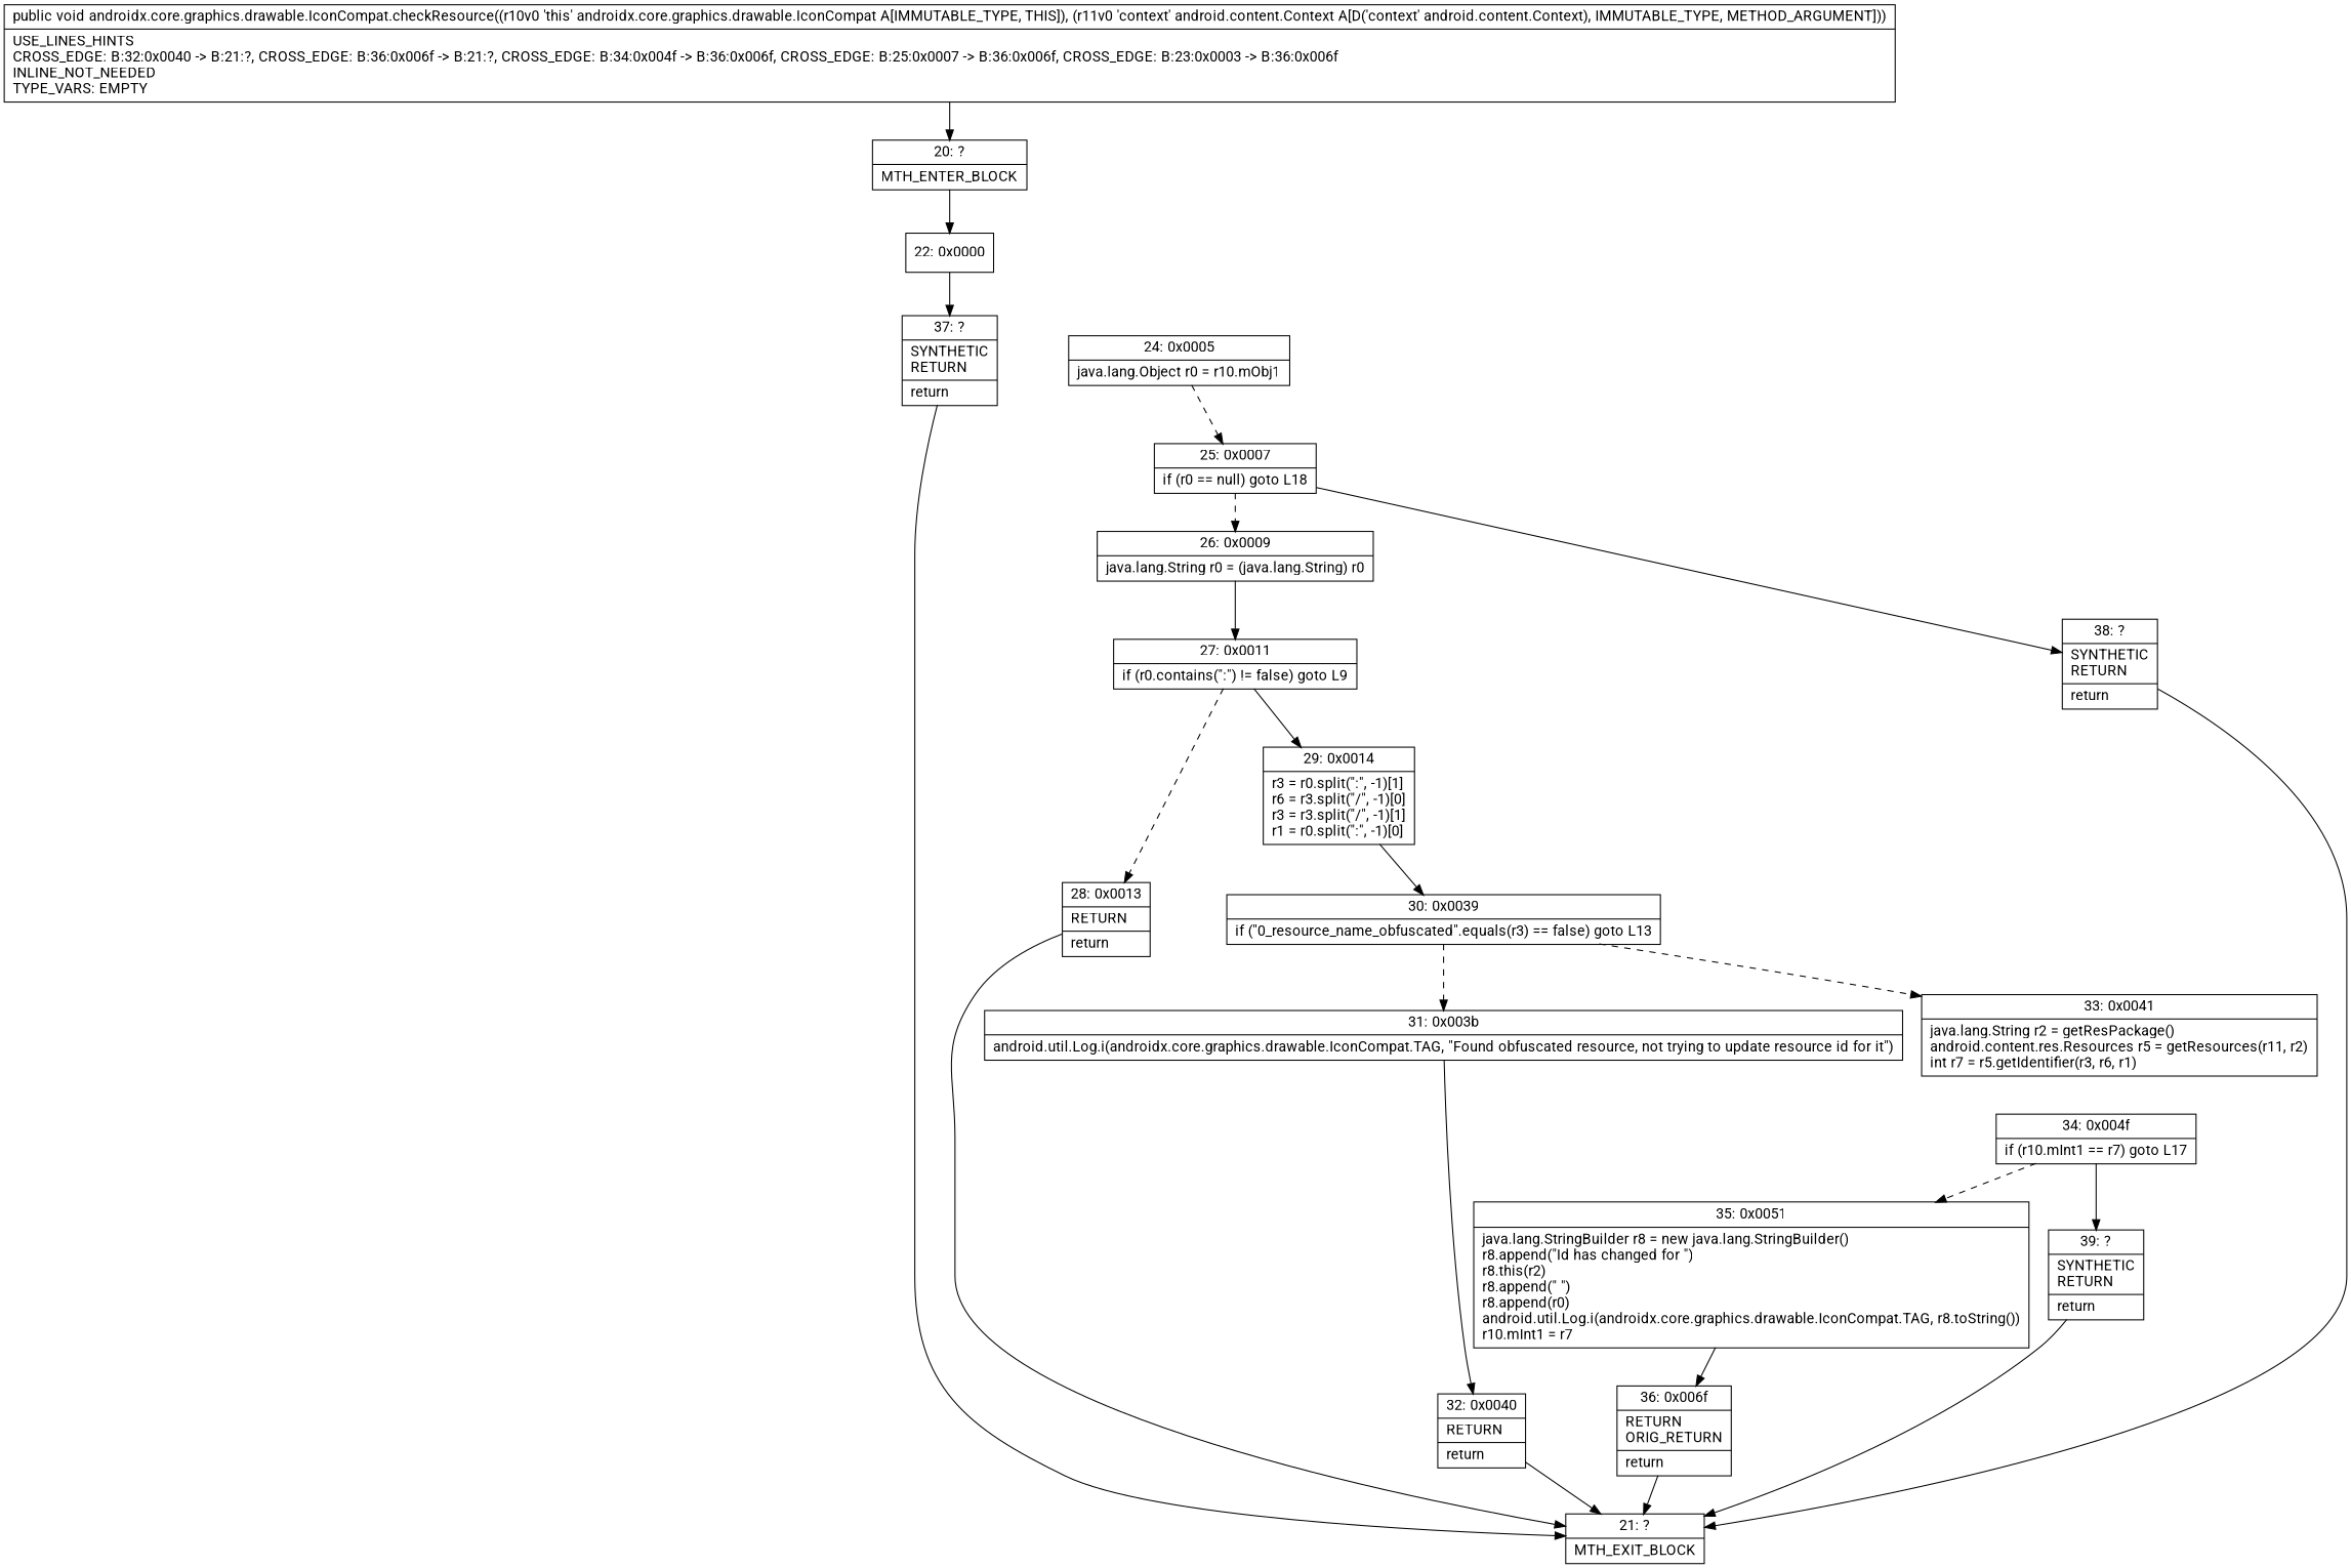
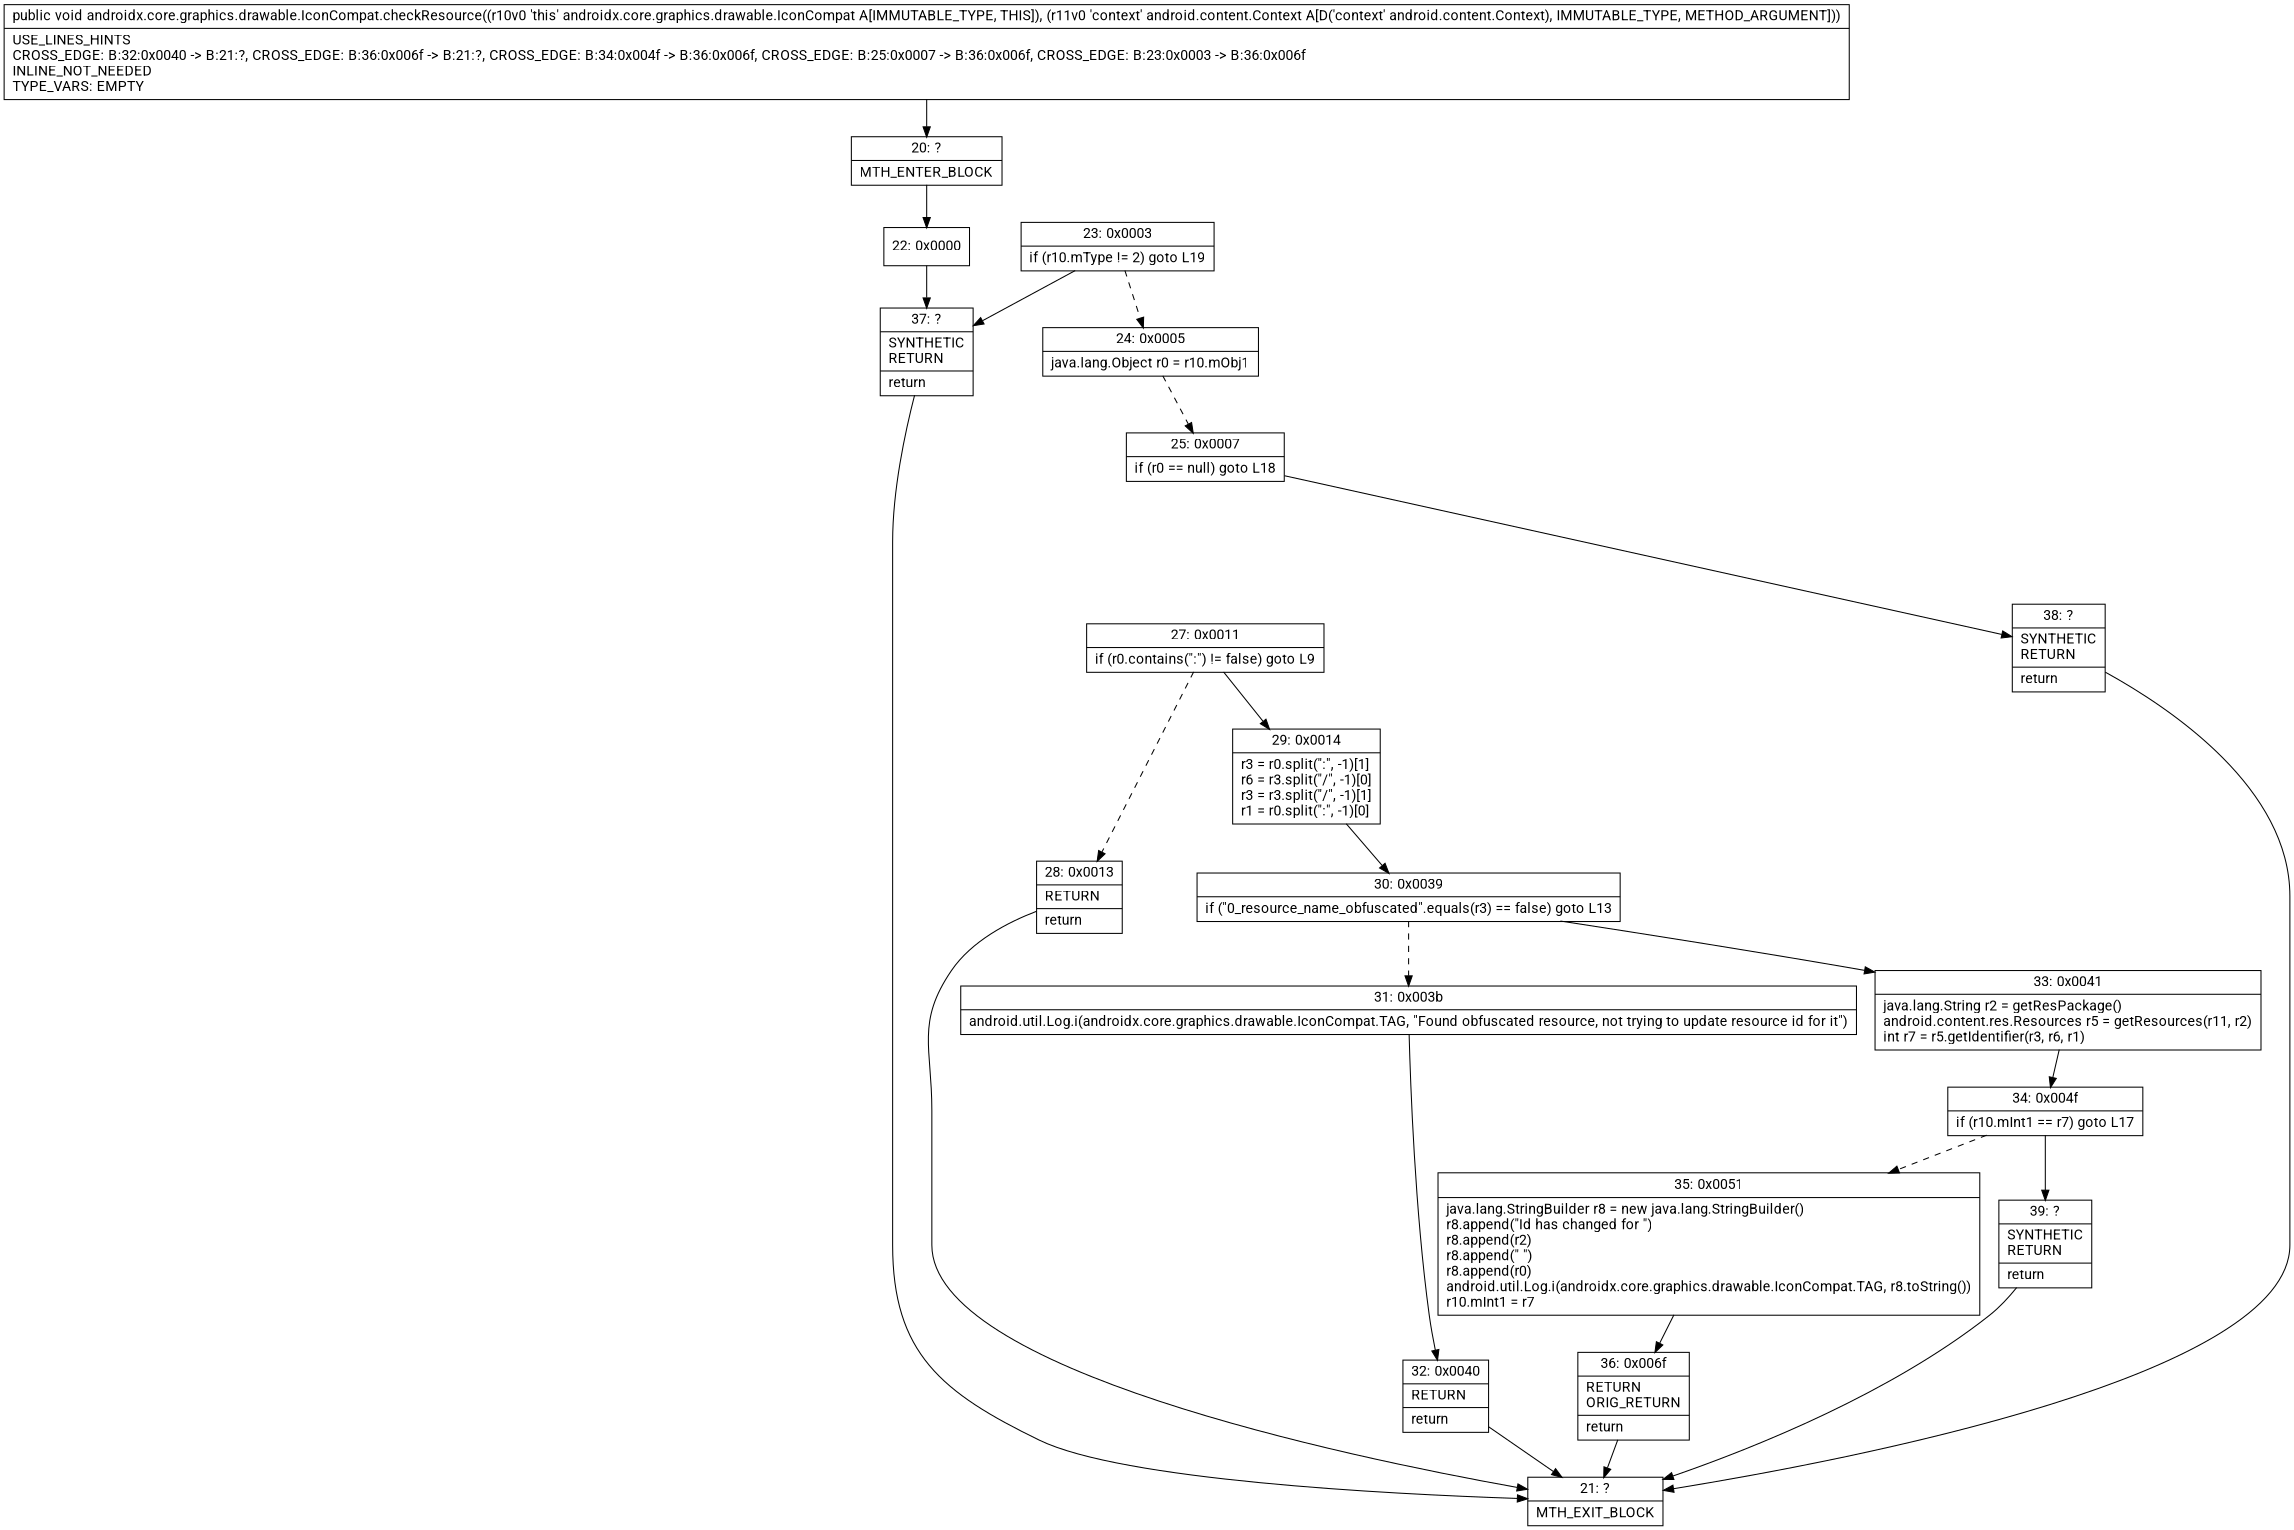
  digraph {
    fontname=Roboto
    node [fontname=Roboto shape=record]
    edge [fontname=Roboto]
    n1 [label="{20\:\ ?|MTH_ENTER_BLOCK\l}"]
    n2 [label="{22\:\ 0x0000}"]
    n3 [label="{37\:\ ?|SYNTHETIC\lRETURN\l|return\l}"]
+   n4 [label="{23\:\ 0x0003|if (r10.mType != 2) goto L19\l}"]
    n5 [label="{24\:\ 0x0005|java.lang.Object r0 = r10.mObj1\l}"]
    n6 [label="{25\:\ 0x0007|if (r0 == null) goto L18\l}"]
    n7 [label="{21\:\ ?|MTH_EXIT_BLOCK\l}"]
-   n8 [label="{26\:\ 0x0009|java.lang.String r0 = (java.lang.String) r0\l}"]
    n9 [label="{38\:\ ?|SYNTHETIC\lRETURN\l|return\l}"]
    n10 [label="{27\:\ 0x0011|if (r0.contains(\":\") != false) goto L9\l}"]
    n11 [label="{28\:\ 0x0013|RETURN\l|return\l}"]
    n12 [label="{29\:\ 0x0014|r3 = r0.split(\":\", \-1)[1]\lr6 = r3.split(\"\/\", \-1)[0]\lr3 = r3.split(\"\/\", \-1)[1]\lr1 = r0.split(\":\", \-1)[0]\l}"]
    n13 [label="{30\:\ 0x0039|if (\"0_resource_name_obfuscated\".equals(r3) == false) goto L13\l}"]
    n14 [label="{31\:\ 0x003b|android.util.Log.i(androidx.core.graphics.drawable.IconCompat.TAG, \"Found obfuscated resource, not trying to update resource id for it\")\l}"]
    n15 [label="{33\:\ 0x0041|java.lang.String r2 = getResPackage()\landroid.content.res.Resources r5 = getResources(r11, r2)\lint r7 = r5.getIdentifier(r3, r6, r1)\l}"]
    n16 [label="{32\:\ 0x0040|RETURN\l|return\l}"]
    n17 [label="{34\:\ 0x004f|if (r10.mInt1 == r7) goto L17\l}"]
-   n18 [label="{35\:\ 0x0051|java.lang.StringBuilder r8 = new java.lang.StringBuilder()\lr8.append(\"Id has changed for \")\lr8.this(r2)\lr8.append(\" \")\lr8.append(r0)\landroid.util.Log.i(androidx.core.graphics.drawable.IconCompat.TAG, r8.toString())\lr10.mInt1 = r7\l}"]
+   n18 [label="{35\:\ 0x0051|java.lang.StringBuilder r8 = new java.lang.StringBuilder()\lr8.append(\"Id has changed for \")\lr8.append(r2)\lr8.append(\" \")\lr8.append(r0)\landroid.util.Log.i(androidx.core.graphics.drawable.IconCompat.TAG, r8.toString())\lr10.mInt1 = r7\l}"]
    n19 [label="{39\:\ ?|SYNTHETIC\lRETURN\l|return\l}"]
    n20 [label="{36\:\ 0x006f|RETURN\lORIG_RETURN\l|return\l}"]
    n21 [label="{public void androidx.core.graphics.drawable.IconCompat.checkResource((r10v0 'this' androidx.core.graphics.drawable.IconCompat A[IMMUTABLE_TYPE, THIS]), (r11v0 'context' android.content.Context A[D('context' android.content.Context), IMMUTABLE_TYPE, METHOD_ARGUMENT]))  | USE_LINES_HINTS\lCROSS_EDGE: B:32:0x0040 \-\> B:21:?, CROSS_EDGE: B:36:0x006f \-\> B:21:?, CROSS_EDGE: B:34:0x004f \-\> B:36:0x006f, CROSS_EDGE: B:25:0x0007 \-\> B:36:0x006f, CROSS_EDGE: B:23:0x0003 \-\> B:36:0x006f\lINLINE_NOT_NEEDED\lTYPE_VARS: EMPTY\l}"]
    n1 -> n2
    n2 -> n3
    n3 -> n7
+   n4 -> n3
+   n4 -> n5 [style=dashed]
    n5 -> n6 [style=dashed]
-   n6 -> n8 [style=dashed]
    n6 -> n9
-   n8 -> n10
    n9 -> n7
    n10 -> n11 [style=dashed]
    n10 -> n12
    n11 -> n7
    n12 -> n13
    n13 -> n14 [style=dashed]
-   n13 -> n15 [style=dashed]
+   n13 -> n15
    n14 -> n16
+   n15 -> n17
    n16 -> n7
    n17 -> n18 [style=dashed]
    n17 -> n19
    n18 -> n20
    n19 -> n7
    n20 -> n7
    n21 -> n1
  }
